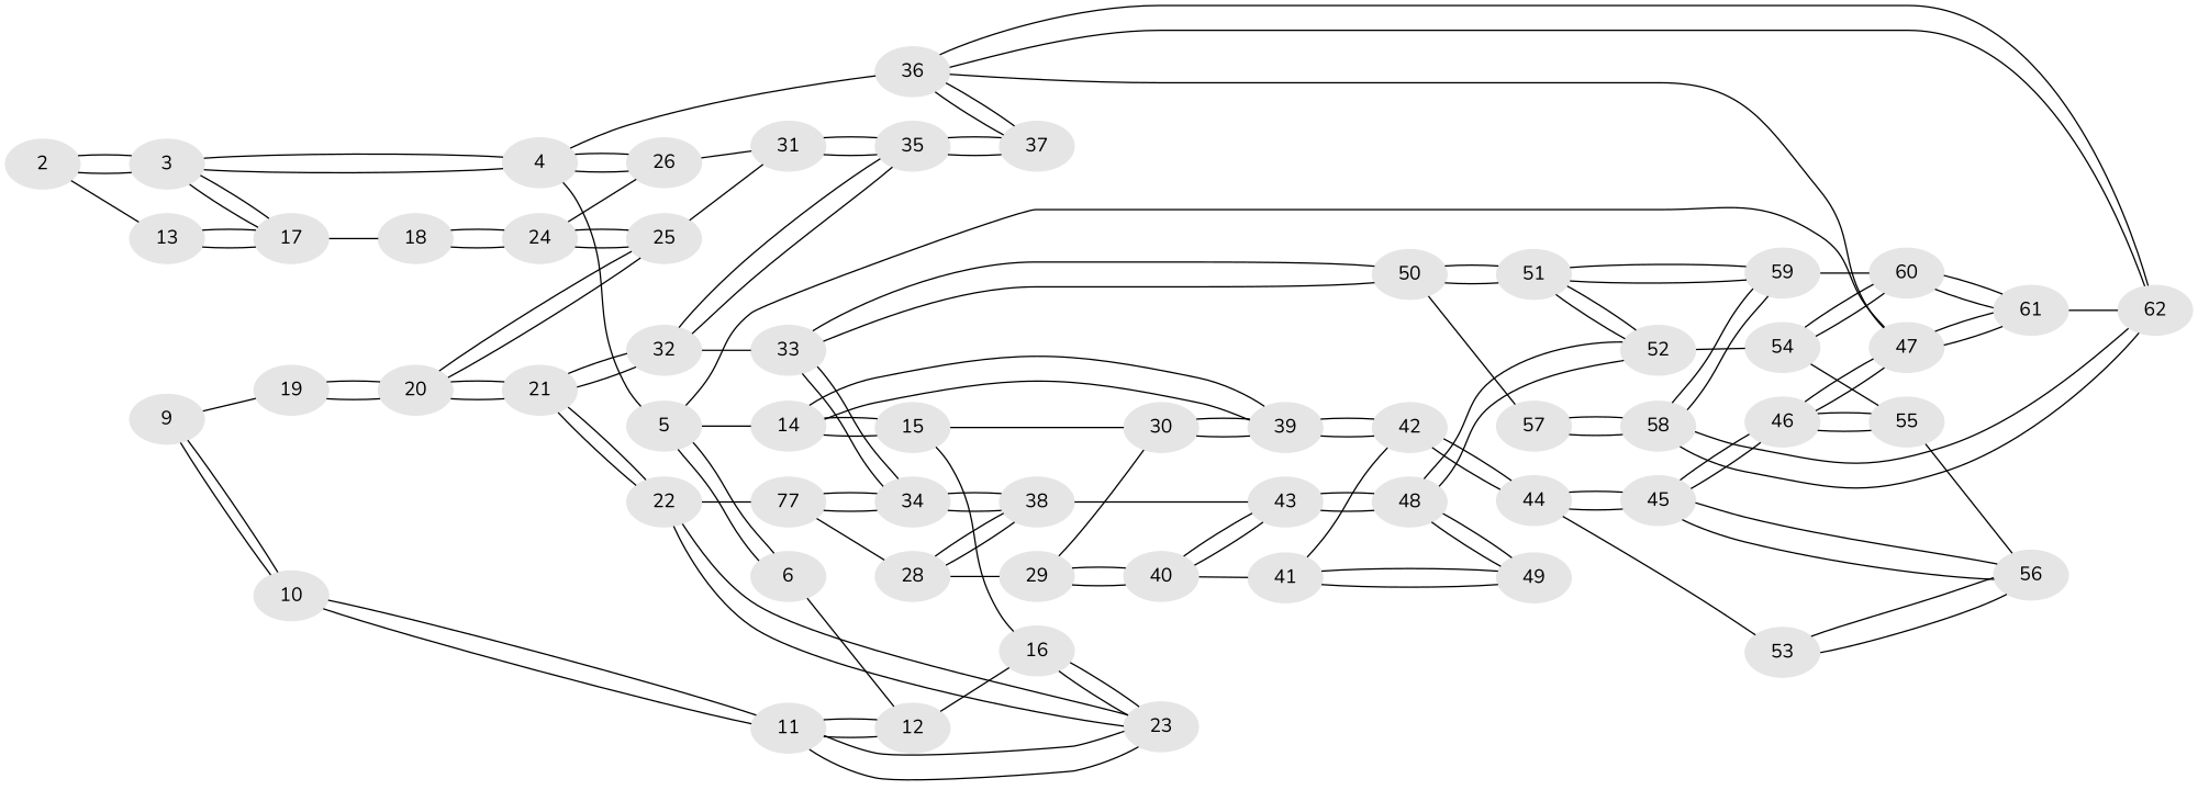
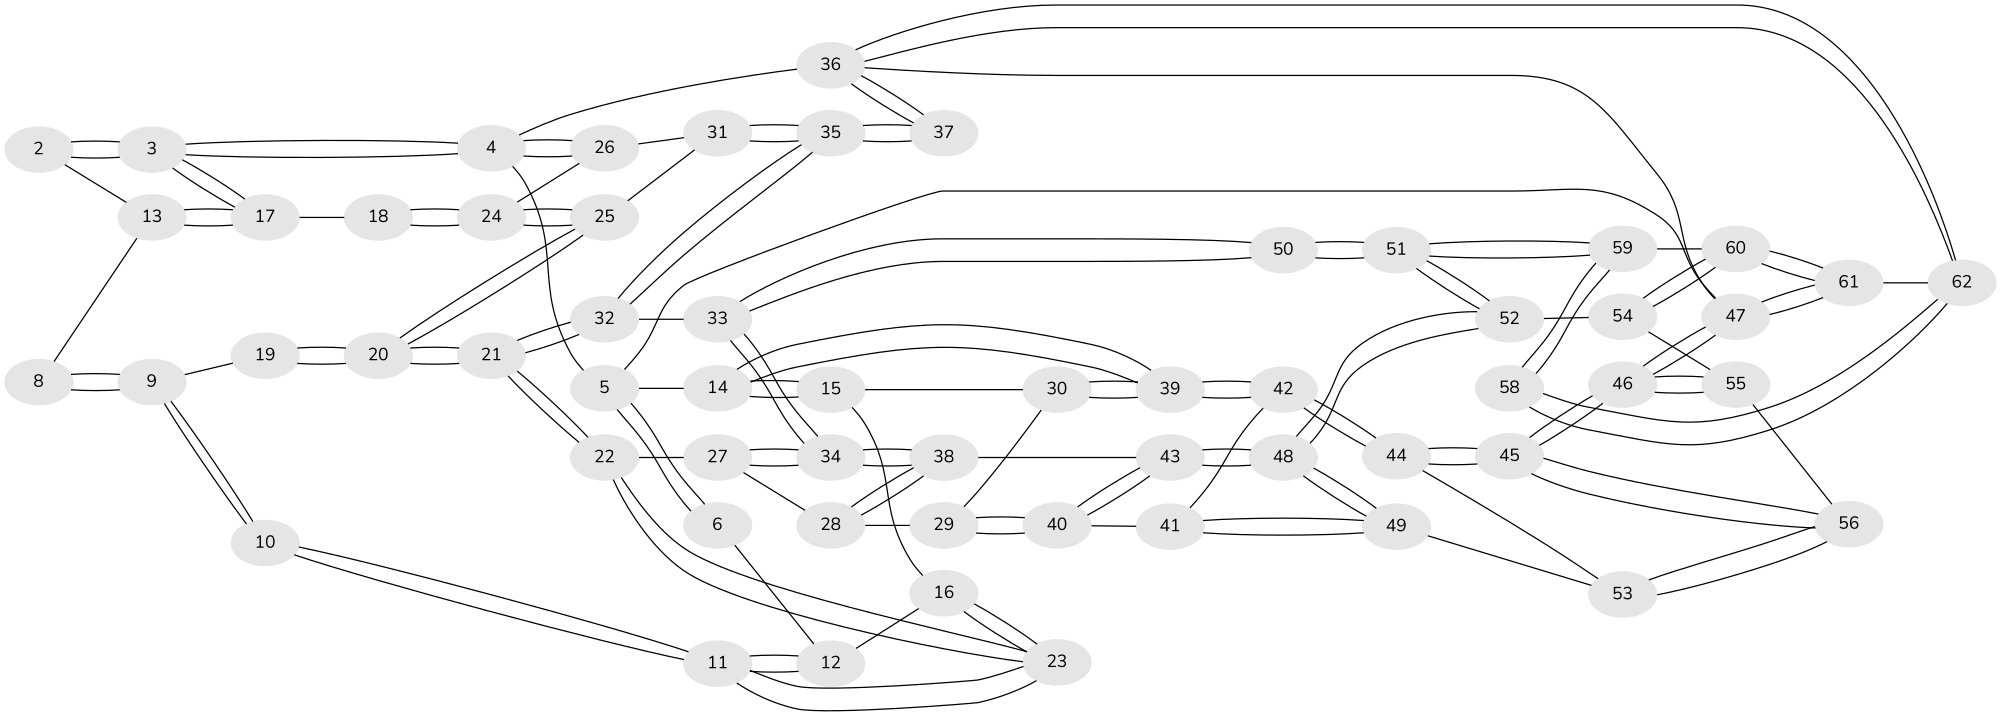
  graph {
    fontname=Nunito
    rankdir=LR
    node [color=gray90 fontname=Nunito style=filled]
    edge [fontname=Nunito]
    2
    3
    13
+   8
    9
    4
    17
    5
    26
    36
    18
    6
    14
    47
    31
    37
    62
    12
    15
    39
    61
    16
    10
    11
    19
    20
    23
    30
    42
    24
    25
    21
    22
    32
-   27 [label=77]
+   27
    35
    33
    28
    34
    29
    38
    40
    43
    41
    50
-   57
    51
    58
    48
    44
    49
    53
    45
    52
    46
    56
    55
    54
    59
    60
    2 -- 3
    2 -- 3
    2 -- 13
    3 -- 4
    3 -- 4
    3 -- 17
    3 -- 17
    13 -- 17
    13 -- 17
+   8 -- 13
+   8 -- 9
+   8 -- 9
    9 -- 10
    9 -- 10
    9 -- 19
    4 -- 5
    4 -- 26
    4 -- 26
    4 -- 36
    17 -- 18
    5 -- 6
    5 -- 6
    5 -- 14
    5 -- 47
    26 -- 31
    36 -- 47
    36 -- 37
    36 -- 37
    36 -- 62
    36 -- 62
    18 -- 24
    18 -- 24
    6 -- 12
    14 -- 15
    14 -- 15
    14 -- 39
    14 -- 39
    47 -- 61
    47 -- 61
    31 -- 35
    31 -- 35
    12 -- 16
    15 -- 16
    15 -- 30
    39 -- 42
    39 -- 42
    61 -- 62
    16 -- 23
    16 -- 23
    10 -- 11
    10 -- 11
    11 -- 12
    11 -- 12
    11 -- 23
    11 -- 23
    19 -- 20
    19 -- 20
    20 -- 25
    20 -- 25
    20 -- 21
    20 -- 21
    30 -- 39
    30 -- 39
    42 -- 44
    42 -- 44
    24 -- 26
    24 -- 25
    24 -- 25
    25 -- 31
    21 -- 22
    21 -- 22
    21 -- 32
    21 -- 32
    22 -- 23
    22 -- 23
    22 -- 27
    32 -- 35
    32 -- 35
    32 -- 33
    27 -- 28
    27 -- 34
    27 -- 34
    35 -- 37
    35 -- 37
    33 -- 34
    33 -- 34
    33 -- 50
    33 -- 50
    28 -- 29
    28 -- 38
    28 -- 38
    34 -- 38
    34 -- 38
    29 -- 30
    29 -- 40
    29 -- 40
    38 -- 43
    40 -- 43
    40 -- 43
    40 -- 41
    43 -- 48
    43 -- 48
    41 -- 42
    41 -- 49
    41 -- 49
-   50 -- 57
    50 -- 51
    50 -- 51
-   57 -- 58
-   57 -- 58
    51 -- 52
    51 -- 52
    51 -- 59
    51 -- 59
    58 -- 62
    58 -- 62
    58 -- 59
    58 -- 59
    48 -- 49
    48 -- 49
    48 -- 52
    48 -- 52
    44 -- 53
    44 -- 45
    44 -- 45
+   49 -- 53
    53 -- 56
    53 -- 56
    45 -- 46
    45 -- 46
    45 -- 56
    45 -- 56
    52 -- 54
    46 -- 47
    46 -- 47
    46 -- 55
    46 -- 55
    55 -- 56
    54 -- 55
    54 -- 60
    54 -- 60
    59 -- 60
    60 -- 61
    60 -- 61
  }
